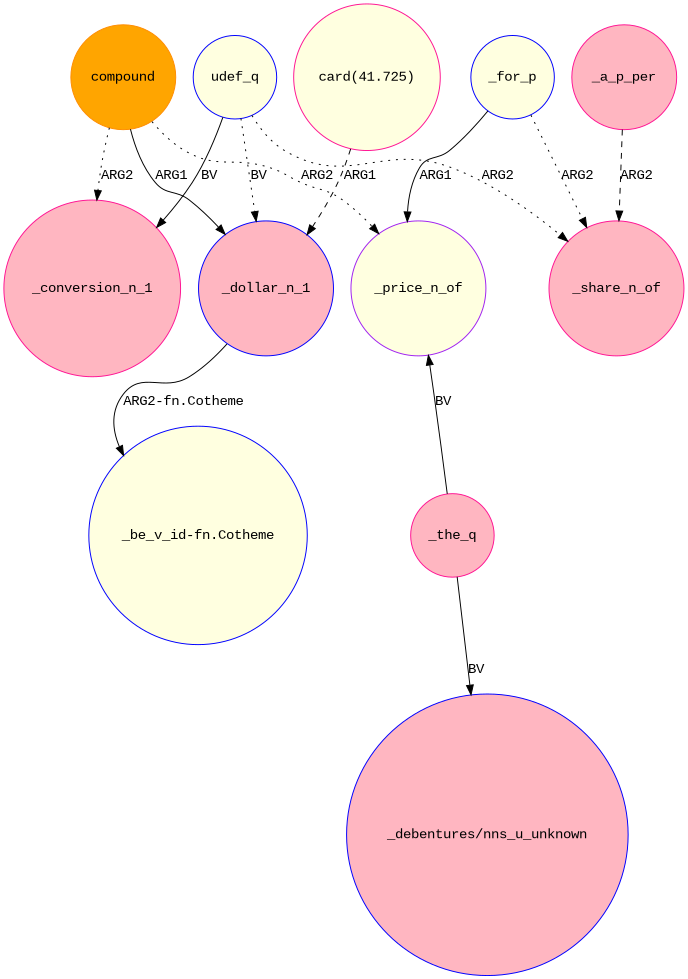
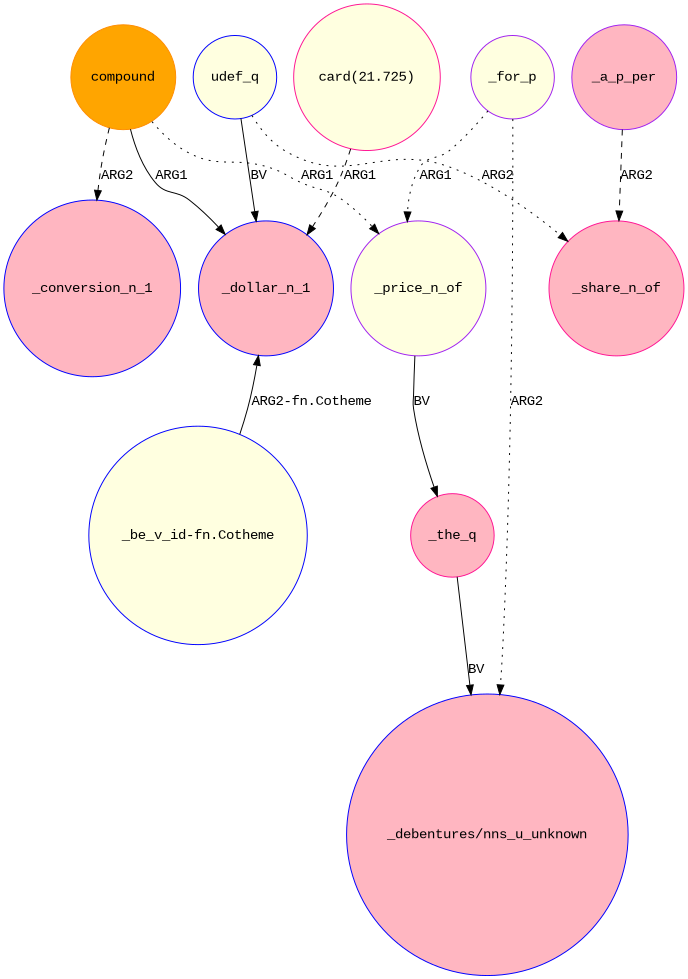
  digraph {
    fontname="Liberation Mono"
    node [color=blue fillcolor=lightpink fontname="Liberation Mono" shape=circle style=filled]
    edge [fontname="Liberation Mono" style=solid]
    udef_q [fillcolor=lightyellow]
-   _conversion_n_1 [color=deeppink]
+   _conversion_n_1
    _share_n_of [color=deeppink]
    _dollar_n_1
-   _a_p_per [color=deeppink]
+   _a_p_per [color=purple]
    "_be_v_id-fn.Cotheme" [fillcolor=lightyellow]
    _price_n_of [color=purple fillcolor=lightyellow]
    _the_q [color=deeppink]
    "_debentures/nns_u_unknown"
    compound [color=darkorange fillcolor=orange]
-   _for_p [fillcolor=lightyellow]
-   "card(41.725)" [color=deeppink fillcolor=lightyellow]
-   udef_q -> _conversion_n_1 [label=BV]
+   _for_p [color=purple fillcolor=lightyellow]
+   "card(41.725)" [color=deeppink fillcolor=lightyellow label="card(21.725)"]
    udef_q -> _share_n_of [label=ARG2 style=dotted]
-   udef_q -> _dollar_n_1 [label=BV style=dotted]
+   udef_q -> _dollar_n_1 [label=BV]
    _a_p_per -> _share_n_of [label=ARG2 style=dashed]
-   _dollar_n_1 -> "_be_v_id-fn.Cotheme" [label="ARG2-fn.Cotheme"]
-   _the_q -> _price_n_of [label=BV]
+   "_be_v_id-fn.Cotheme" -> _dollar_n_1 [label="ARG2-fn.Cotheme"]
+   _price_n_of -> _the_q [label=BV]
    _the_q -> "_debentures/nns_u_unknown" [label=BV]
-   compound -> _conversion_n_1 [label=ARG2 style=dotted]
+   compound -> _conversion_n_1 [label=ARG2 style=dashed]
    compound -> _dollar_n_1 [label=ARG1]
-   compound -> _price_n_of [label=ARG2 style=dotted]
-   _for_p -> _price_n_of [label=ARG1]
-   _for_p -> _share_n_of [label=ARG2 style=dotted]
+   compound -> _price_n_of [label=ARG1 style=dotted]
+   _for_p -> _price_n_of [label=ARG1 style=dotted]
+   _for_p -> "_debentures/nns_u_unknown" [label=ARG2 style=dotted]
    "card(41.725)" -> _dollar_n_1 [label=ARG1 style=dashed]
  }
